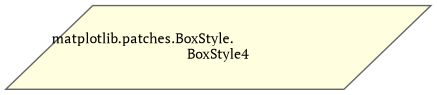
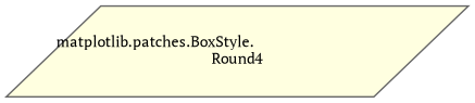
  digraph {
    rankdir=LR
    fontname="PT Serif"
-   n1 [color=grey40 fillcolor=lightyellow fontname="PT Serif" fontsize=10 height=0.2 label="matplotlib.patches.BoxStyle.\lBoxStyle4" shape=parallelogram style=filled width=0.4]
+   n1 [color=grey40 fillcolor=lightyellow fontname="PT Serif" fontsize=10 height=0.2 label="matplotlib.patches.BoxStyle.\lRound4" shape=parallelogram style=filled width=0.4]
  }
